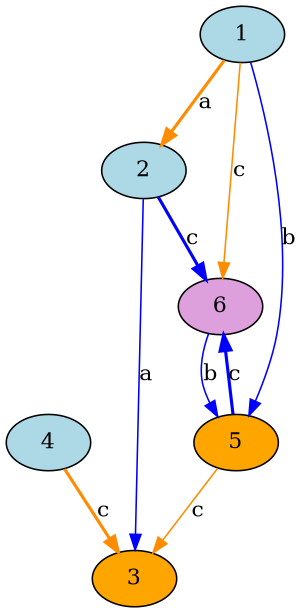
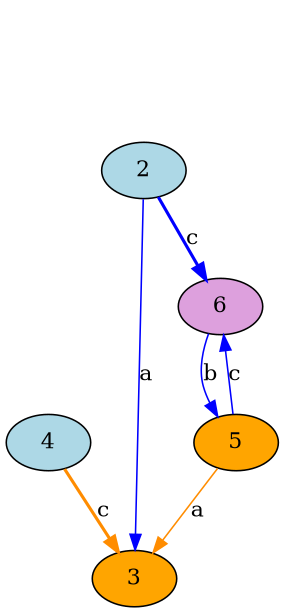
  strict digraph {
    node [fillcolor=lightblue style=filled]
    edge [color=blue style=solid]
    3 [fillcolor=orange]
    4
    2
    6 [fillcolor=plum]
    5 [fillcolor=orange]
-   1
    4 -> 3 [color=darkorange label=c style=bold]
    2 -> 3 [label=a]
    2 -> 6 [label=c style=bold]
    6 -> 5 [label=b]
-   5 -> 3 [color=darkorange label=c]
-   5 -> 6 [label=c style=bold]
-   1 -> 2 [color=darkorange label=a style=bold]
-   1 -> 6 [color=darkorange label=c]
-   1 -> 5 [label=b]
+   5 -> 3 [color=darkorange label=a]
+   5 -> 6 [label=c]
  }
